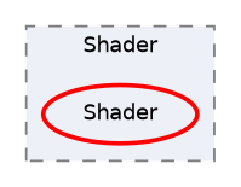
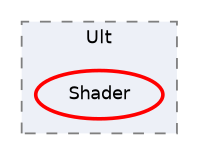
  digraph {
    compound=true
    n1 [color=red fillcolor="#edf0f7" fontname=Helvetica fontsize=10 height=0.2 label=Shader shape=ellipse style="filled,bold" width=0.4]
    subgraph cluster_1 {
      bgcolor="#edf0f7"
      fontname=Helvetica
      fontsize=10
-     label=Shader
+     label=Ult
      pencolor=grey50
      style="filled,dashed"
      n1
    }
  }
